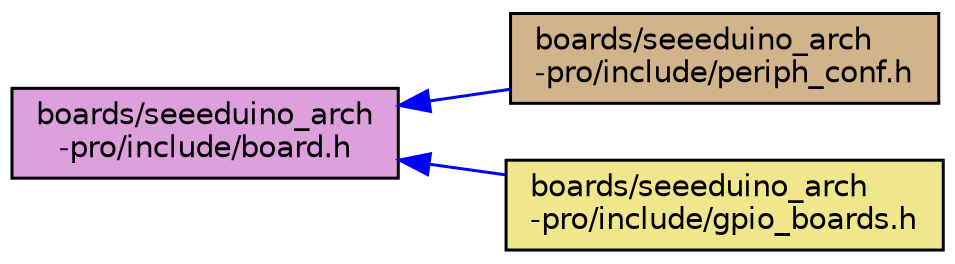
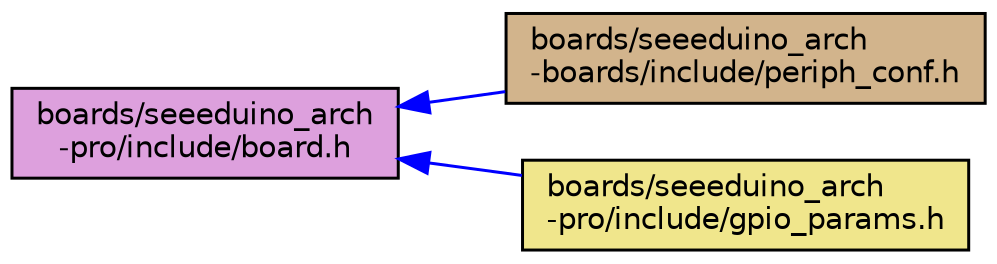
  digraph {
    rankdir=LR
    node [color=black fontname=Helvetica fontsize=10 shape=record style=filled]
    edge [color=blue dir=back fontname=Helvetica fontsize=10 labelfontname=Helvetica labelfontsize=10 style=solid]
-   n1 [fillcolor=tan fontcolor=black height=0.2 label="boards/seeeduino_arch\l-pro/include/periph_conf.h" width=0.4]
+   n1 [fillcolor=tan fontcolor=black height=0.2 label="boards/seeeduino_arch\l-boards/include/periph_conf.h" width=0.4]
    n2 [fillcolor=plum height=0.2 label="boards/seeeduino_arch\l-pro/include/board.h" width=0.4]
-   n3 [fillcolor=khaki height=0.2 label="boards/seeeduino_arch\l-pro/include/gpio_boards.h" width=0.4]
+   n3 [fillcolor=khaki height=0.2 label="boards/seeeduino_arch\l-pro/include/gpio_params.h" width=0.4]
    n2 -> n1
    n2 -> n3
  }
